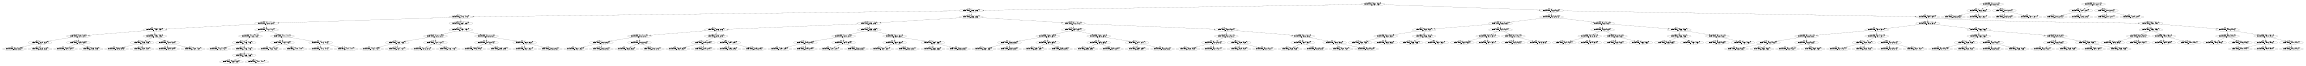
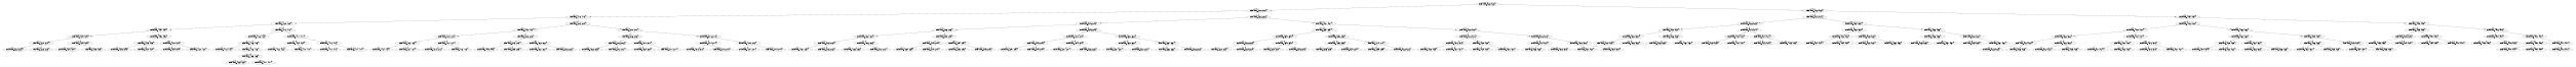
  digraph {
    n1 [label="Node{data=[9830, 9830]}"]
    n2 [label="Node{data=[8080, 8080]}"]
    n3 [label="Node{data=[9862, 9862]}"]
    n4 [label="Node{data=[4775, 4775]}"]
    n5 [label="Node{data=[8586, 8586]}"]
    n6 [label="Node{data=[9846, 9846]}"]
    n7 [label="Node{data=[9894, 9894]}"]
    n8 [label="Node{data=[4602, 4602]}"]
    n9 [label="Node{data=[8064, 8064]}"]
    n10 [label="Node{data=[8096, 8096]}"]
    n11 [label="Node{data=[9761, 9761]}"]
    n12 [label="Node{data=[4594, 4594]}"]
    n13 [label="Node{data=[4767, 4767]}"]
    n14 [label="Node{data=[7937, 7937]}"]
+   n15 [label="Node{data=[8072, 8072]}"]
    n16 [label="Node{data=[4590, 4590]}"]
    n17 [label="Node{data=[4598, 4598]}"]
    n18 [label="Node{data=[4763, 4763]}"]
    n19 [label="Node{data=[4771, 4771]}"]
    n20 [label="Node{data=[3641, 3641]}"]
    n21 [label="Node{data=[4592, 4592]}"]
    n22 [label="Node{data=[4596, 4596]}"]
    n23 [label="Node{data=[4600, 4600]}"]
    n24 [label="Node{data=[3364, 3364]}"]
    n25 [label="Node{data=[3648, 3648]}"]
    n26 [label="Node{data=[4591, 4591]}"]
    n27 [label="Node{data=[4593, 4593]}"]
    n28 [label="Node{data=[4595, 4595]}"]
    n29 [label="Node{data=[4597, 4597]}"]
    n30 [label="Node{data=[4599, 4599]}"]
    n31 [label="Node{data=[4601, 4601]}"]
    n32 [label="Node{data=[4765, 4765]}"]
    n33 [label="Node{data=[4769, 4769]}"]
    n34 [label="Node{data=[4773, 4773]}"]
    n35 [label="Node{data=[4683, 4683]}"]
    n36 [label="Node{data=[4632, 4632]}"]
    n37 [label="Node{data=[4717, 4717]}"]
    n38 [label="Node{data=[4764, 4764]}"]
    n39 [label="Node{data=[4766, 4766]}"]
    n40 [label="Node{data=[4768, 4768]}"]
    n41 [label="Node{data=[4770, 4770]}"]
    n42 [label="Node{data=[4772, 4772]}"]
    n43 [label="Node{data=[4774, 4774]}"]
    n44 [label="Node{data=[7675, 7675]}"]
    n45 [label="Node{data=[8060, 8060]}"]
    n46 [label="Node{data=[8068, 8068]}"]
    n47 [label="Node{data=[8076, 8076]}"]
    n48 [label="Node{data=[7673, 7673]}"]
    n49 [label="Node{data=[7677, 7677]}"]
    n50 [label="Node{data=[8048, 8048]}"]
    n51 [label="Node{data=[8062, 8062]}"]
    n52 [label="Node{data=[7484, 7484]}"]
    n53 [label="Node{data=[7674, 7674]}"]
    n54 [label="Node{data=[7676, 7676]}"]
    n55 [label="Node{data=[7782, 7782]}"]
    n56 [label="Node{data=[7995, 7995]}"]
    n57 [label="Node{data=[8059, 8059]}"]
    n58 [label="Node{data=[8061, 8061]}"]
    n59 [label="Node{data=[8063, 8063]}"]
    n60 [label="Node{data=[8066, 8066]}"]
    n61 [label="Node{data=[8070, 8070]}"]
    n62 [label="Node{data=[8074, 8074]}"]
    n63 [label="Node{data=[8078, 8078]}"]
    n64 [label="Node{data=[8065, 8065]}"]
    n65 [label="Node{data=[8067, 8067]}"]
    n66 [label="Node{data=[8069, 8069]}"]
    n67 [label="Node{data=[8071, 8071]}"]
    n68 [label="Node{data=[8073, 8073]}"]
    n69 [label="Node{data=[8075, 8075]}"]
    n70 [label="Node{data=[8077, 8077]}"]
    n71 [label="Node{data=[8079, 8079]}"]
    n72 [label="Node{data=[8088, 8088]}"]
    n73 [label="Node{data=[8393, 8393]}"]
    n74 [label="Node{data=[8594, 8594]}"]
    n75 [label="Node{data=[9822, 9822]}"]
    n76 [label="Node{data=[8084, 8084]}"]
    n77 [label="Node{data=[8092, 8092]}"]
    n78 [label="Node{data=[8100, 8100]}"]
    n79 [label="Node{data=[8582, 8582]}"]
    n80 [label="Node{data=[8082, 8082]}"]
    n81 [label="Node{data=[8086, 8086]}"]
    n82 [label="Node{data=[8090, 8090]}"]
    n83 [label="Node{data=[8094, 8094]}"]
    n84 [label="Node{data=[8081, 8081]}"]
    n85 [label="Node{data=[8083, 8083]}"]
    n86 [label="Node{data=[8085, 8085]}"]
    n87 [label="Node{data=[8087, 8087]}"]
    n88 [label="Node{data=[8089, 8089]}"]
    n89 [label="Node{data=[8091, 8091]}"]
    n90 [label="Node{data=[8093, 8093]}"]
    n91 [label="Node{data=[8095, 8095]}"]
    n92 [label="Node{data=[8098, 8098]}"]
    n93 [label="Node{data=[8249, 8249]}"]
    n94 [label="Node{data=[8580, 8580]}"]
    n95 [label="Node{data=[8584, 8584]}"]
    n96 [label="Node{data=[8097, 8097]}"]
    n97 [label="Node{data=[8099, 8099]}"]
    n98 [label="Node{data=[8101, 8101]}"]
    n99 [label="Node{data=[8383, 8383]}"]
    n100 [label="Node{data=[8577, 8577]}"]
    n101 [label="Node{data=[8581, 8581]}"]
    n102 [label="Node{data=[8583, 8583]}"]
    n103 [label="Node{data=[8585, 8585]}"]
    n104 [label="Node{data=[8590, 8590]}"]
    n105 [label="Node{data=[8598, 8598]}"]
    n106 [label="Node{data=[9818, 9818]}"]
    n107 [label="Node{data=[9826, 9826]}"]
    n108 [label="Node{data=[8588, 8588]}"]
    n109 [label="Node{data=[8592, 8592]}"]
    n110 [label="Node{data=[8596, 8596]}"]
    n111 [label="Node{data=[8747, 8747]}"]
    n112 [label="Node{data=[8587, 8587]}"]
    n113 [label="Node{data=[8589, 8589]}"]
    n114 [label="Node{data=[8591, 8591]}"]
    n115 [label="Node{data=[8593, 8593]}"]
    n116 [label="Node{data=[8595, 8595]}"]
    n117 [label="Node{data=[8597, 8597]}"]
    n118 [label="Node{data=[8599, 8599]}"]
    n119 [label="Node{data=[9686, 9686]}"]
    n120 [label="Node{data=[9816, 9816]}"]
    n121 [label="Node{data=[9820, 9820]}"]
    n122 [label="Node{data=[9824, 9824]}"]
    n123 [label="Node{data=[9828, 9828]}"]
    n124 [label="Node{data=[9802, 9802]}"]
    n125 [label="Node{data=[9817, 9817]}"]
    n126 [label="Node{data=[9819, 9819]}"]
    n127 [label="Node{data=[9821, 9821]}"]
    n128 [label="Node{data=[9823, 9823]}"]
    n129 [label="Node{data=[9825, 9825]}"]
    n130 [label="Node{data=[9827, 9827]}"]
    n131 [label="Node{data=[9829, 9829]}"]
    n132 [label="Node{data=[9838, 9838]}"]
    n133 [label="Node{data=[9854, 9854]}"]
    n134 [label="Node{data=[9878, 9878]}"]
    n135 [label="Node{data=[9902, 9902]}"]
    n136 [label="Node{data=[9834, 9834]}"]
    n137 [label="Node{data=[9842, 9842]}"]
    n138 [label="Node{data=[9850, 9850]}"]
    n139 [label="Node{data=[9858, 9858]}"]
    n140 [label="Node{data=[9832, 9832]}"]
    n141 [label="Node{data=[9836, 9836]}"]
    n142 [label="Node{data=[9840, 9840]}"]
    n143 [label="Node{data=[9844, 9844]}"]
    n144 [label="Node{data=[9831, 9831]}"]
    n145 [label="Node{data=[9833, 9833]}"]
    n146 [label="Node{data=[9835, 9835]}"]
    n147 [label="Node{data=[9837, 9837]}"]
    n148 [label="Node{data=[9839, 9839]}"]
    n149 [label="Node{data=[9841, 9841]}"]
    n150 [label="Node{data=[9843, 9843]}"]
    n151 [label="Node{data=[9845, 9845]}"]
    n152 [label="Node{data=[9848, 9848]}"]
    n153 [label="Node{data=[9852, 9852]}"]
    n154 [label="Node{data=[9856, 9856]}"]
    n155 [label="Node{data=[9860, 9860]}"]
    n156 [label="Node{data=[9847, 9847]}"]
    n157 [label="Node{data=[9849, 9849]}"]
    n158 [label="Node{data=[9851, 9851]}"]
    n159 [label="Node{data=[9853, 9853]}"]
    n160 [label="Node{data=[9855, 9855]}"]
    n161 [label="Node{data=[9857, 9857]}"]
    n162 [label="Node{data=[9859, 9859]}"]
    n163 [label="Node{data=[9861, 9861]}"]
    n164 [label="Node{data=[9870, 9870]}"]
    n165 [label="Node{data=[9886, 9886]}"]
    n166 [label="Node{data=[9898, 9898]}"]
    n167 [label="Node{data=[9906, 9906]}"]
    n168 [label="Node{data=[9866, 9866]}"]
    n169 [label="Node{data=[9874, 9874]}"]
    n170 [label="Node{data=[9882, 9882]}"]
    n171 [label="Node{data=[9890, 9890]}"]
    n172 [label="Node{data=[9864, 9864]}"]
    n173 [label="Node{data=[9868, 9868]}"]
    n174 [label="Node{data=[9872, 9872]}"]
    n175 [label="Node{data=[9876, 9876]}"]
    n176 [label="Node{data=[9863, 9863]}"]
    n177 [label="Node{data=[9865, 9865]}"]
    n178 [label="Node{data=[9867, 9867]}"]
    n179 [label="Node{data=[9869, 9869]}"]
    n180 [label="Node{data=[9871, 9871]}"]
    n181 [label="Node{data=[9873, 9873]}"]
    n182 [label="Node{data=[9875, 9875]}"]
    n183 [label="Node{data=[9877, 9877]}"]
    n184 [label="Node{data=[9880, 9880]}"]
    n185 [label="Node{data=[9884, 9884]}"]
    n186 [label="Node{data=[9888, 9888]}"]
    n187 [label="Node{data=[9892, 9892]}"]
    n188 [label="Node{data=[9879, 9879]}"]
    n189 [label="Node{data=[9881, 9881]}"]
    n190 [label="Node{data=[9883, 9883]}"]
    n191 [label="Node{data=[9885, 9885]}"]
    n192 [label="Node{data=[9887, 9887]}"]
    n193 [label="Node{data=[9889, 9889]}"]
    n194 [label="Node{data=[9891, 9891]}"]
    n195 [label="Node{data=[9893, 9893]}"]
    n196 [label="Node{data=[9896, 9896]}"]
    n197 [label="Node{data=[9900, 9900]}"]
    n198 [label="Node{data=[9904, 9904]}"]
    n199 [label="Node{data=[9910, 9910]}"]
    n200 [label="Node{data=[9895, 9895]}"]
    n201 [label="Node{data=[9897, 9897]}"]
    n202 [label="Node{data=[9899, 9899]}"]
    n203 [label="Node{data=[9901, 9901]}"]
    n204 [label="Node{data=[9903, 9903]}"]
    n205 [label="Node{data=[9905, 9905]}"]
    n206 [label="Node{data=[9908, 9908]}"]
    n207 [label="Node{data=[9911, 9911]}"]
    n208 [label="Node{data=[9907, 9907]}"]
    n209 [label="Node{data=[9909, 9909]}"]
    n210 [label="Node{data=[9912, 9912]}"]
    n1 -> n2
    n1 -> n3
    n2 -> n4
    n2 -> n5
    n3 -> n6
    n3 -> n7
    n4 -> n8
    n4 -> n9
    n5 -> n10
    n5 -> n11
    n6 -> n132
    n6 -> n133
    n7 -> n134
    n7 -> n135
    n8 -> n12
    n8 -> n13
    n9 -> n14
+   n9 -> n15
    n10 -> n72
    n10 -> n73
    n11 -> n74
    n11 -> n75
    n12 -> n16
    n12 -> n17
    n13 -> n18
    n13 -> n19
    n14 -> n44
    n14 -> n45
+   n15 -> n46
+   n15 -> n47
    n16 -> n20
    n16 -> n21
    n17 -> n22
    n17 -> n23
    n18 -> n32
    n19 -> n33
    n19 -> n34
    n20 -> n24
    n20 -> n25
    n21 -> n26
    n21 -> n27
    n22 -> n28
    n22 -> n29
    n23 -> n30
    n23 -> n31
    n32 -> n38
    n32 -> n39
    n33 -> n40
    n33 -> n41
    n34 -> n42
    n34 -> n43
    n35 -> n36
    n35 -> n37
    n39 -> n35
    n44 -> n48
    n44 -> n49
    n45 -> n50
    n45 -> n51
    n46 -> n60
    n46 -> n61
    n47 -> n62
    n47 -> n63
    n48 -> n52
    n48 -> n53
    n49 -> n54
    n49 -> n55
    n50 -> n56
    n50 -> n57
    n51 -> n58
    n51 -> n59
    n60 -> n64
    n60 -> n65
    n61 -> n66
    n61 -> n67
    n62 -> n68
    n62 -> n69
    n63 -> n70
    n63 -> n71
    n72 -> n76
    n72 -> n77
    n73 -> n78
    n73 -> n79
    n74 -> n104
    n74 -> n105
    n75 -> n106
    n75 -> n107
    n76 -> n80
    n76 -> n81
    n77 -> n82
    n77 -> n83
    n78 -> n92
    n78 -> n93
    n79 -> n94
    n79 -> n95
    n80 -> n84
    n80 -> n85
    n81 -> n86
    n81 -> n87
    n82 -> n88
    n82 -> n89
    n83 -> n90
    n83 -> n91
    n92 -> n96
    n92 -> n97
    n93 -> n98
    n93 -> n99
    n94 -> n100
    n94 -> n101
    n95 -> n102
    n95 -> n103
    n104 -> n108
    n104 -> n109
    n105 -> n110
    n105 -> n111
    n106 -> n120
    n106 -> n121
    n107 -> n122
    n107 -> n123
    n108 -> n112
    n108 -> n113
    n109 -> n114
    n109 -> n115
    n110 -> n116
    n110 -> n117
    n111 -> n118
    n111 -> n119
    n120 -> n124
    n120 -> n125
    n121 -> n126
    n121 -> n127
    n122 -> n128
    n122 -> n129
    n123 -> n130
    n123 -> n131
    n132 -> n136
    n132 -> n137
    n133 -> n138
    n133 -> n139
    n134 -> n164
    n134 -> n165
    n135 -> n166
    n135 -> n167
    n136 -> n140
    n136 -> n141
    n137 -> n142
    n137 -> n143
    n138 -> n152
    n138 -> n153
    n139 -> n154
    n139 -> n155
    n140 -> n144
    n140 -> n145
    n141 -> n146
    n141 -> n147
    n142 -> n148
    n142 -> n149
    n143 -> n150
    n143 -> n151
    n152 -> n156
    n152 -> n157
    n153 -> n158
    n153 -> n159
    n154 -> n160
    n154 -> n161
    n155 -> n162
    n155 -> n163
    n164 -> n168
    n164 -> n169
    n165 -> n170
    n165 -> n171
    n166 -> n196
    n166 -> n197
    n167 -> n198
    n167 -> n199
    n168 -> n172
    n168 -> n173
    n169 -> n174
    n169 -> n175
    n170 -> n184
    n170 -> n185
    n171 -> n186
    n171 -> n187
    n172 -> n176
    n172 -> n177
    n173 -> n178
    n173 -> n179
    n174 -> n180
    n174 -> n181
    n175 -> n182
    n175 -> n183
    n184 -> n188
    n184 -> n189
    n185 -> n190
    n185 -> n191
    n186 -> n192
    n186 -> n193
    n187 -> n194
    n187 -> n195
    n196 -> n200
    n196 -> n201
    n197 -> n202
    n197 -> n203
    n198 -> n204
    n198 -> n205
    n199 -> n206
    n199 -> n207
    n206 -> n208
    n206 -> n209
    n207 -> n210
  }
